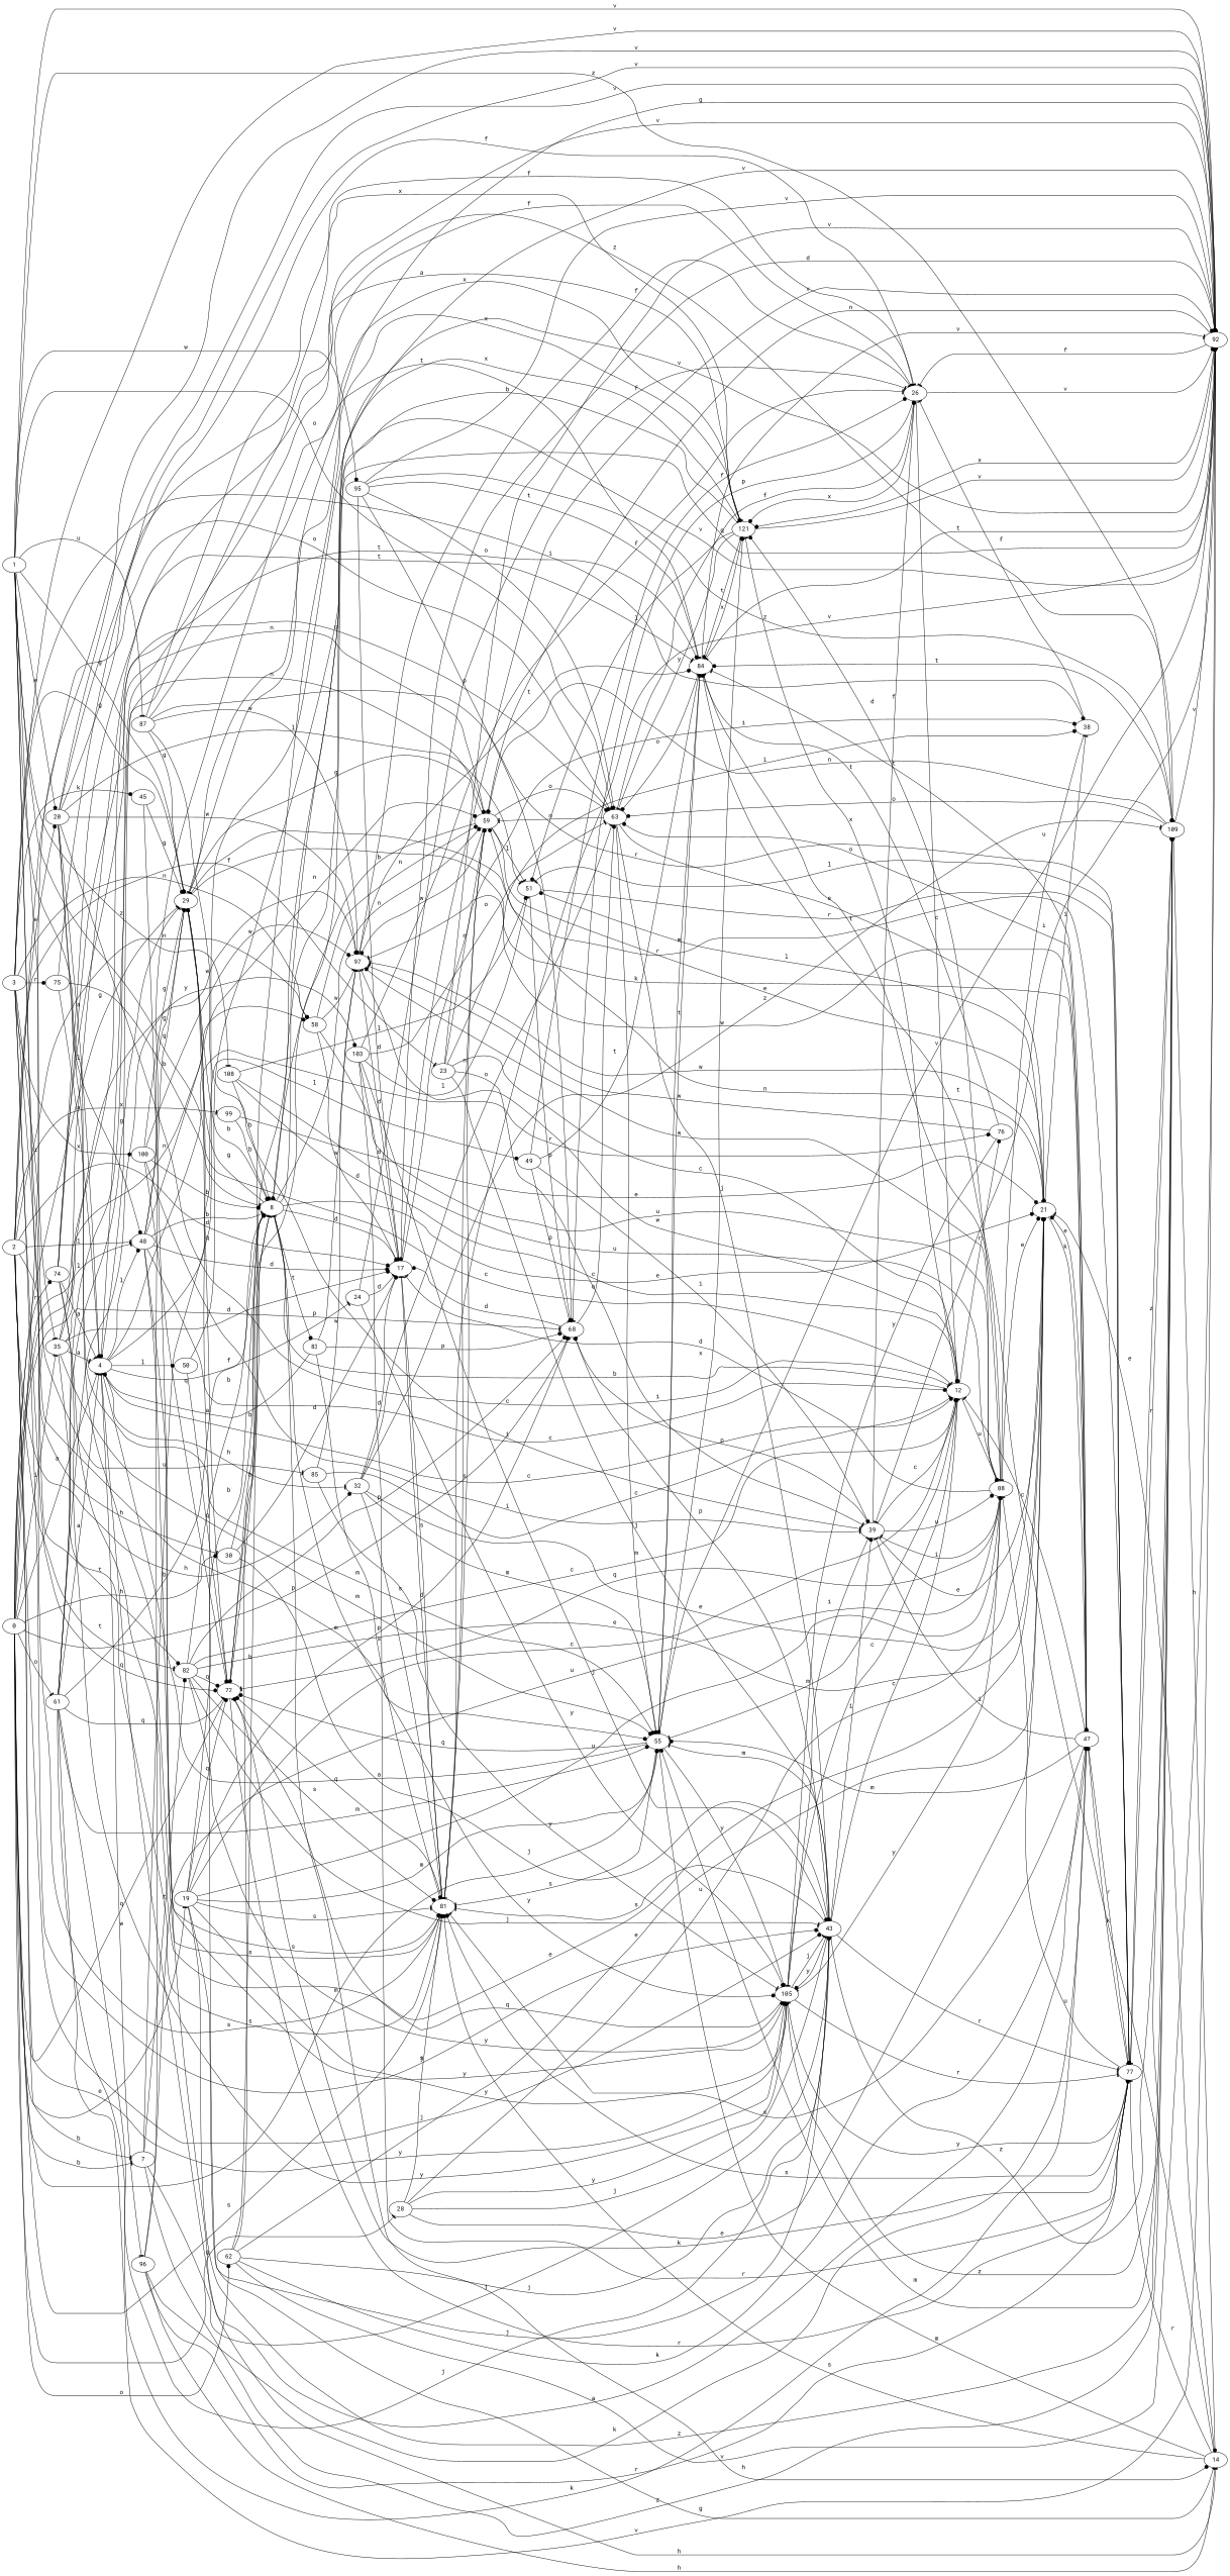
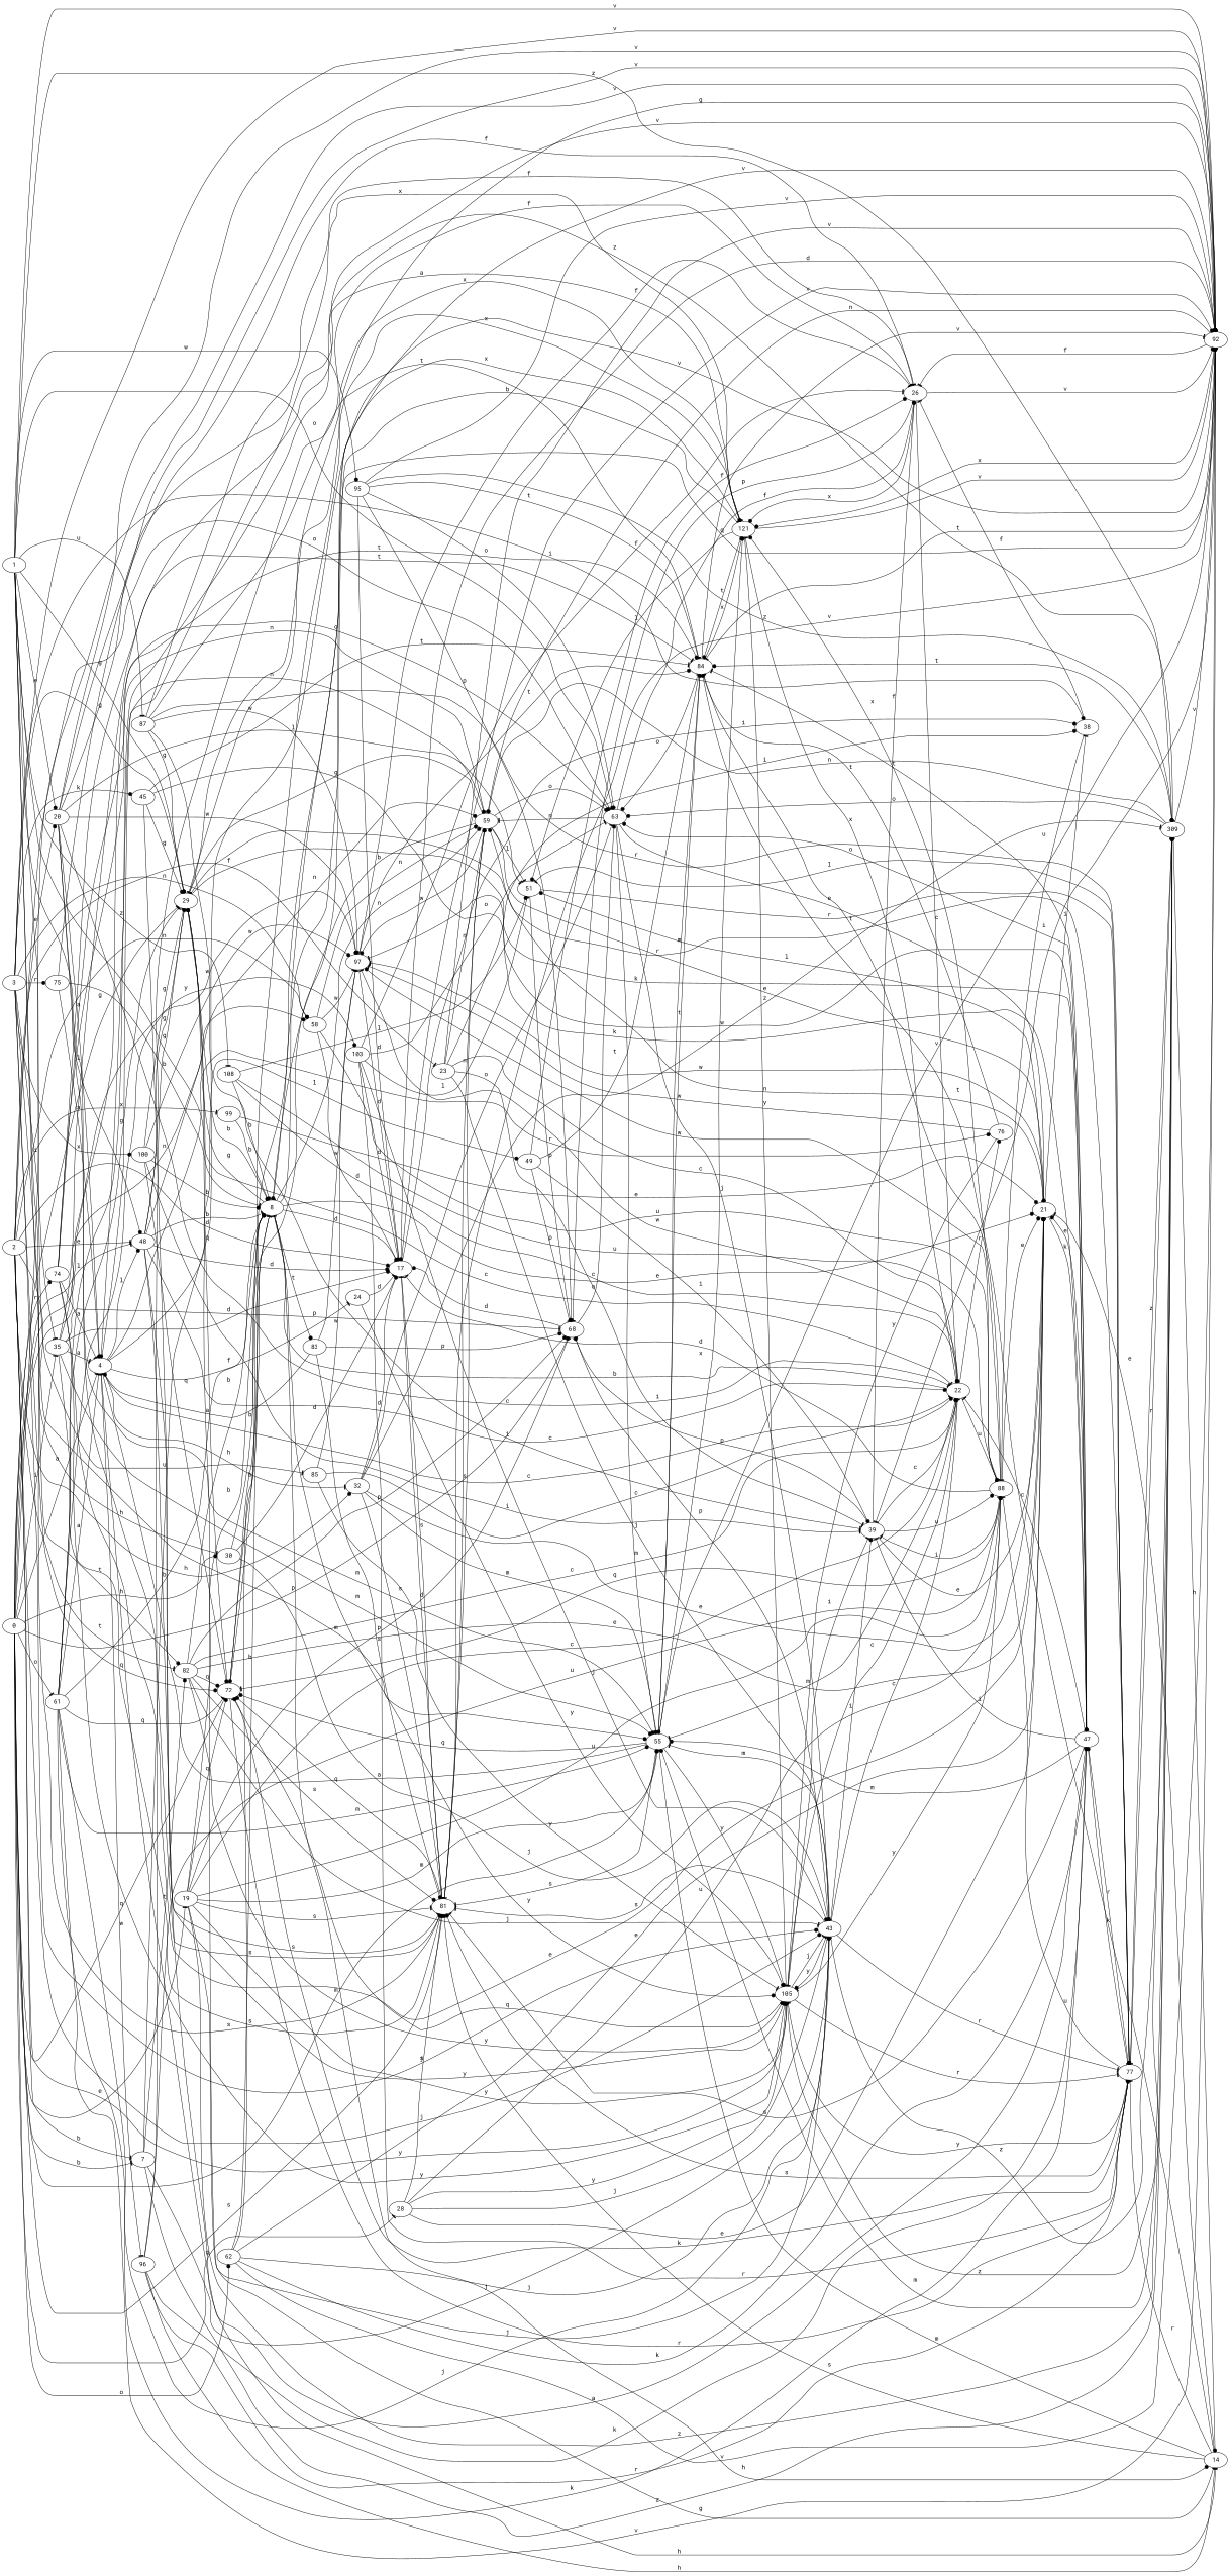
  strict digraph {
    fontname="Roboto Mono"
    rankdir=LR
    node [fontname="Roboto Mono"]
    edge [arrowhead=dot fontname="Roboto Mono"]
    0
    4
    7
    19
    28
    29
    30
    35
    48
    55
    58
    61
    62
    68
    72
    74
    81
    92
    103
-   12
+   12 [label=22]
    32
    24
    49
-   50
    76
    96
    82
-   109
+   109 [label=309]
    43
    105
    8
    88
    21
    n34 [label=121]
    47
    77
    17
    84
    n39 [label=14]
    59
    26
    97
    63
    39
    51
    1
    20
    85
    87
    95
    108
    2
    23
    99
    38
    3
    45
    75
    100
    83
    0 -> 4 [arrowhead=tee label=a]
    0 -> 7 [arrowhead=tee label=b]
    0 -> 19 [arrowhead=tee label=e]
    0 -> 28 [arrowhead=tee label=g]
    0 -> 29 [arrowhead=tee label=g]
    0 -> 30 [label=h]
    0 -> 35 [arrowhead=tee label=i]
    0 -> 48 [arrowhead=tee label=l]
    0 -> 55 [label=m]
    0 -> 58 [label=n]
    0 -> 61 [arrowhead=tee label=o]
    0 -> 62 [label=o]
    0 -> 68 [label=p]
    0 -> 72 [arrowhead=tee label=q]
    0 -> 74 [label=r]
    0 -> 81 [label=s]
    0 -> 92 [label=v]
    0 -> 103 [label=y]
    4 -> 48 [label=l]
    4 -> 92 [label=v]
    4 -> 12 [label=c]
    4 -> 32 [arrowhead=tee label=h]
    4 -> 24 [arrowhead=tee label=f]
    4 -> 49 [label=l]
-   4 -> 50 [label=l]
    4 -> 76 [label=r]
    4 -> 96 [arrowhead=tee label=w]
    7 -> 92 [arrowhead=tee label=v]
    7 -> 82 [label=t]
    7 -> 109 [arrowhead=tee label=z]
    7 -> 43 [arrowhead=tee label=j]
    19 -> 55 [label=m]
    19 -> 68 [arrowhead=tee label=p]
    19 -> 72 [label=q]
    19 -> 81 [arrowhead=tee label=s]
    19 -> 12 [label=c]
    19 -> 109 [arrowhead=tee label=z]
    19 -> 43 [label=j]
    19 -> 105 [arrowhead=tee label=y]
    19 -> 8 [label=b]
    19 -> 88 [label=u]
    28 -> 81 [label=s]
    28 -> 43 [arrowhead=tee label=j]
    28 -> 105 [label=y]
    28 -> 88 [label=u]
    28 -> 21 [arrowhead=tee label=e]
    29 -> 72 [arrowhead=tee label=q]
    29 -> 8 [label=b]
    29 -> n34 [arrowhead=tee label=x]
    29 -> 47 [arrowhead=tee label=k]
    29 -> 77 [label=r]
    30 -> 43 [arrowhead=tee label=j]
    30 -> 8 [arrowhead=tee label=b]
    30 -> 17 [arrowhead=tee label=d]
    35 -> 4 [arrowhead=tee label=a]
    35 -> 55 [label=m]
    35 -> 68 [arrowhead=tee label=p]
    35 -> 81 [arrowhead=tee label=s]
    35 -> 109 [arrowhead=tee label=z]
    35 -> 17 [label=d]
    35 -> 84 [label=t]
    48 -> 29 [arrowhead=tee label=g]
-   48 -> 81 [label=s]
+   48 -> 81 [arrowhead=tee label=s]
    48 -> 12 [label=c]
    48 -> 8 [arrowhead=tee label=b]
    48 -> 17 [label=d]
    48 -> n39 [arrowhead=tee label=h]
    48 -> 59 [label=n]
    48 -> 26 [arrowhead=tee label=f]
    55 -> 4 [arrowhead=tee label=a]
    55 -> 72 [label=q]
    55 -> 81 [arrowhead=tee label=s]
    55 -> 92 [label=v]
    55 -> 105 [label=y]
    55 -> n34 [label=x]
    55 -> 84 [label=t]
    58 -> 88 [arrowhead=tee label=u]
    58 -> 17 [arrowhead=tee label=d]
    58 -> 59 [label=n]
    58 -> 97 [arrowhead=tee label=w]
    61 -> 4 [arrowhead=tee label=a]
    61 -> 29 [arrowhead=tee label=g]
    61 -> 55 [label=m]
    61 -> 72 [arrowhead=tee label=q]
    61 -> 92 [arrowhead=tee label=v]
    61 -> 43 [arrowhead=tee label=j]
    61 -> 8 [label=b]
    61 -> 47 [label=k]
    61 -> 59 [label=n]
    61 -> 97 [label=w]
    62 -> 92 [arrowhead=tee label=v]
    62 -> 43 [label=j]
    62 -> 8 [arrowhead=tee label=b]
    62 -> 21 [label=e]
    62 -> n34 [arrowhead=tee label=x]
    62 -> 47 [label=k]
    68 -> 17 [label=d]
    68 -> 63 [label=o]
    72 -> 8 [arrowhead=tee label=b]
    72 -> n34 [arrowhead=tee label=x]
    72 -> 77 [label=r]
    74 -> 4 [arrowhead=tee label=a]
    74 -> 105 [label=y]
    74 -> 21 [label=e]
    74 -> 84 [arrowhead=tee label=t]
    74 -> 59 [arrowhead=tee label=n]
    74 -> 63 [label=o]
    81 -> 72 [label=q]
    81 -> 92 [arrowhead=tee label=v]
    81 -> 17 [arrowhead=tee label=d]
    81 -> 59 [label=n]
    92 -> 29 [arrowhead=tee label=g]
    92 -> 72 [label=q]
    92 -> n34 [label=x]
    92 -> 17 [label=d]
    92 -> 84 [arrowhead=tee label=t]
    92 -> 59 [label=n]
    92 -> 26 [arrowhead=tee label=f]
    92 -> 39 [arrowhead=tee label=i]
    103 -> 43 [label=j]
    103 -> 77 [arrowhead=tee label=r]
    103 -> 17 [label=d]
    103 -> 26 [arrowhead=tee label=f]
    103 -> 63 [arrowhead=tee label=o]
    103 -> 51 [arrowhead=tee label=l]
    12 -> 55 [arrowhead=tee label=m]
    12 -> 76 [label=r]
    12 -> 8 [arrowhead=tee label=b]
    12 -> 88 [label=u]
    12 -> n34 [arrowhead=tee label=x]
    12 -> 97 [arrowhead=tee label=w]
    32 -> 55 [arrowhead=tee label=m]
    32 -> 81 [arrowhead=tee label=s]
    32 -> 109 [arrowhead=tee label=z]
    32 -> 21 [arrowhead=tee label=e]
    32 -> 17 [label=d]
    32 -> 63 [arrowhead=tee label=o]
    24 -> 105 [label=y]
    24 -> 17 [arrowhead=tee label=d]
-   24 -> 26 [arrowhead=tee label=f]
    49 -> 68 [arrowhead=tee label=p]
    49 -> 84 [arrowhead=tee label=t]
    49 -> 26 [label=f]
    49 -> 39 [label=i]
-   50 -> 72 [arrowhead=tee label=q]
-   50 -> 92 [arrowhead=tee label=v]
    76 -> 105 [arrowhead=tee label=y]
    76 -> 84 [arrowhead=tee label=t]
    76 -> 97 [arrowhead=tee label=w]
    96 -> 29 [label=g]
    96 -> 88 [arrowhead=tee label=u]
    96 -> 47 [arrowhead=tee label=k]
    96 -> 77 [arrowhead=tee label=r]
    96 -> n39 [arrowhead=tee label=h]
    82 -> 68 [label=p]
    82 -> 72 [label=q]
    82 -> 81 [label=s]
    82 -> 12 [arrowhead=tee label=c]
    82 -> 43 [arrowhead=tee label=j]
    82 -> 105 [label=y]
    82 -> 8 [label=b]
    82 -> 21 [arrowhead=tee label=e]
    109 -> 55 [label=m]
    109 -> 92 [label=v]
    109 -> 77 [arrowhead=tee label=r]
    109 -> 84 [label=t]
    109 -> n39 [label=h]
    109 -> 59 [label=n]
    109 -> 63 [label=o]
    43 -> 55 [arrowhead=tee label=m]
    43 -> 68 [arrowhead=tee label=p]
    43 -> 81 [arrowhead=tee label=s]
    43 -> 12 [arrowhead=tee label=c]
    43 -> 109 [arrowhead=tee label=z]
    43 -> 105 [label=y]
    43 -> 77 [arrowhead=tee label=r]
    43 -> 39 [label=i]
    105 -> 72 [arrowhead=tee label=q]
    105 -> 12 [arrowhead=tee label=c]
    105 -> 109 [label=z]
    105 -> 43 [arrowhead=tee label=j]
    105 -> 77 [arrowhead=tee label=r]
    105 -> 39 [arrowhead=tee label=i]
    8 -> 29 [label=g]
    8 -> 92 [label=v]
    8 -> 105 [label=y]
    8 -> 21 [label=e]
    8 -> 17 [label=d]
    8 -> n39 [label=h]
    8 -> 59 [label=n]
    8 -> 83 [label=t]
    88 -> 72 [arrowhead=tee label=q]
    88 -> 105 [arrowhead=tee label=y]
    88 -> 21 [label=e]
-   88 -> n34 [label=d]
+   88 -> n34 [label=x]
    88 -> 17 [arrowhead=tee label=d]
    88 -> 84 [arrowhead=tee label=t]
    88 -> 97 [label=w]
    88 -> 39 [arrowhead=tee label=i]
    21 -> 47 [label=k]
    21 -> 59 [label=n]
    21 -> 97 [arrowhead=tee label=w]
    21 -> 51 [label=l]
    21 -> 38 [arrowhead=tee label=i]
    n34 -> 4 [label=a]
    n34 -> 92 [label=v]
-   n34 -> 63 [arrowhead=tee label=y]
+   n34 -> 105 [arrowhead=tee label=y]
    n34 -> 8 [arrowhead=tee label=b]
    n34 -> 84 [label=t]
    n34 -> 51 [label=l]
    47 -> 4 [arrowhead=tee label=a]
    47 -> 55 [label=m]
    47 -> 81 [arrowhead=tee label=s]
    47 -> 12 [arrowhead=tee label=c]
    47 -> 21 [label=e]
    47 -> 77 [arrowhead=tee label=r]
    47 -> 84 [arrowhead=tee label=t]
    47 -> 97 [arrowhead=tee label=w]
    47 -> 63 [label=o]
    47 -> 39 [arrowhead=tee label=i]
    77 -> 72 [label=k]
    77 -> 81 [label=s]
    77 -> 109 [label=z]
    77 -> 105 [arrowhead=tee label=y]
    77 -> 88 [arrowhead=tee label=u]
    77 -> 47 [label=k]
    77 -> 51 [arrowhead=tee label=l]
    17 -> 81 [arrowhead=tee label=s]
    17 -> 92 [label=v]
    17 -> 38 [label=i]
    84 -> 55 [label=m]
    84 -> 92 [arrowhead=tee label=v]
    84 -> n34 [label=x]
    84 -> 63 [label=o]
    n39 -> 29 [label=g]
    n39 -> 55 [arrowhead=tee label=m]
    n39 -> 81 [label=s]
    n39 -> 21 [arrowhead=tee label=e]
    n39 -> 77 [arrowhead=tee label=r]
    n39 -> 84 [label=t]
    59 -> 29 [arrowhead=tee label=g]
    59 -> 81 [arrowhead=tee label=s]
    59 -> 8 [label=b]
    59 -> 21 [arrowhead=tee label=e]
    59 -> 97 [label=w]
    59 -> 63 [label=o]
    59 -> 51 [arrowhead=tee label=l]
    26 -> 68 [arrowhead=tee label=p]
    26 -> 92 [label=v]
    26 -> 12 [label=c]
    26 -> n34 [label=x]
    97 -> 17 [arrowhead=tee label=d]
    97 -> 84 [label=t]
    97 -> 26 [arrowhead=tee label=f]
    63 -> 55 [label=m]
    63 -> 43 [label=j]
    63 -> 21 [label=e]
    63 -> 59 [arrowhead=tee label=n]
    63 -> 26 [label=f]
    39 -> 68 [label=p]
    39 -> 12 [label=c]
    39 -> 88 [label=u]
    39 -> 21 [label=e]
    39 -> 26 [label=f]
    51 -> 68 [label=p]
    51 -> 77 [label=r]
    1 -> 29 [label=g]
    1 -> 48 [label=l]
    1 -> 81 [label=s]
    1 -> 92 [label=v]
    1 -> 12 [arrowhead=tee label=c]
    1 -> 82 [label=t]
    1 -> 109 [label=z]
    1 -> 63 [label=o]
    1 -> 20 [label=e]
    1 -> 85 [arrowhead=tee label=u]
    1 -> 87 [arrowhead=tee label=u]
    1 -> 95 [label=w]
    1 -> 108 [arrowhead=tee label=z]
    20 -> 4 [label=a]
    20 -> 55 [label=m]
    20 -> 81 [arrowhead=tee label=s]
    20 -> 92 [arrowhead=tee label=v]
    20 -> 12 [arrowhead=tee label=c]
    20 -> n34 [label=x]
    20 -> 26 [arrowhead=tee label=f]
    20 -> 97 [label=w]
    20 -> 51 [arrowhead=tee label=l]
    85 -> 12 [arrowhead=tee label=c]
    85 -> 105 [arrowhead=tee label=y]
    85 -> 97 [arrowhead=tee label=w]
    87 -> 29 [arrowhead=tee label=g]
    87 -> 77 [label=r]
    87 -> 84 [arrowhead=tee label=t]
    87 -> 26 [arrowhead=tee label=f]
    87 -> 97 [label=w]
    87 -> 39 [arrowhead=tee label=i]
    95 -> 68 [label=p]
    95 -> 92 [arrowhead=tee label=v]
    95 -> 109 [label=z]
    95 -> 17 [arrowhead=tee label=d]
    95 -> 84 [arrowhead=tee label=t]
    95 -> 63 [label=o]
    108 -> 12 [label=c]
    108 -> 8 [label=b]
    108 -> 88 [arrowhead=tee label=u]
    108 -> 51 [label=l]
    2 -> 7 [arrowhead=tee label=b]
    2 -> 30 [arrowhead=tee label=h]
-   2 -> 48 [arrowhead=tee label=l]
+   2 -> 48 [arrowhead=tee label=e]
    2 -> 58 [label=n]
    2 -> 32 [label=h]
    2 -> 82 [arrowhead=tee label=t]
    2 -> 43 [label=j]
    2 -> 105 [label=y]
    2 -> 17 [label=d]
    2 -> 63 [arrowhead=tee label=o]
    2 -> 20 [label=e]
    2 -> 23 [arrowhead=tee label=f]
    2 -> 99 [arrowhead=tee label=x]
    23 -> 92 [label=v]
    23 -> 12 [label=c]
    23 -> 43 [arrowhead=tee label=j]
    23 -> 59 [label=n]
    23 -> 39 [arrowhead=tee label=i]
    23 -> 38 [label=i]
    99 -> 8 [arrowhead=tee label=b]
    99 -> 21 [label=e]
    38 -> 88 [arrowhead=tee label=u]
    38 -> 26 [arrowhead=tee label=f]
    3 -> 29 [label=g]
    3 -> 35 [arrowhead=tee label=i]
    3 -> 55 [label=m]
    3 -> 58 [label=n]
    3 -> 72 [label=q]
    3 -> 92 [arrowhead=tee label=v]
    3 -> 43 [label=j]
    3 -> 38 [label=i]
    3 -> 45 [label=k]
    3 -> 75 [label=r]
    3 -> 100 [label=x]
    45 -> 29 [label=g]
    45 -> 105 [label=y]
+   45 -> 47 [label=k]
+   45 -> 84 [arrowhead=tee label=t]
    75 -> 4 [arrowhead=tee label=a]
    75 -> 92 [arrowhead=tee label=v]
    75 -> 8 [arrowhead=tee label=b]
    100 -> 29 [arrowhead=tee label=g]
    100 -> 72 [label=q]
    100 -> 8 [label=b]
    100 -> 97 [label=w]
    100 -> 39 [arrowhead=tee label=i]
    83 -> 4 [label=a]
    83 -> 68 [label=p]
    83 -> 81 [label=s]
    83 -> 97 [arrowhead=tee label=w]
  }
